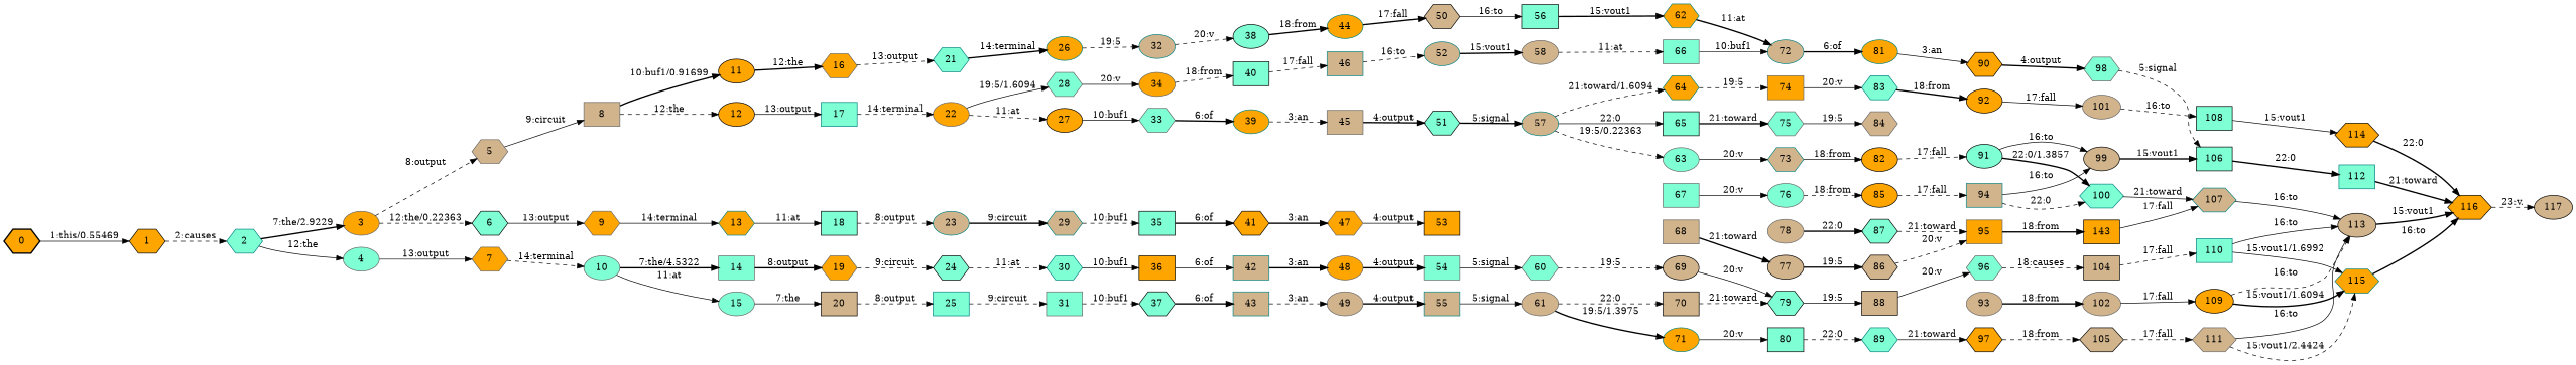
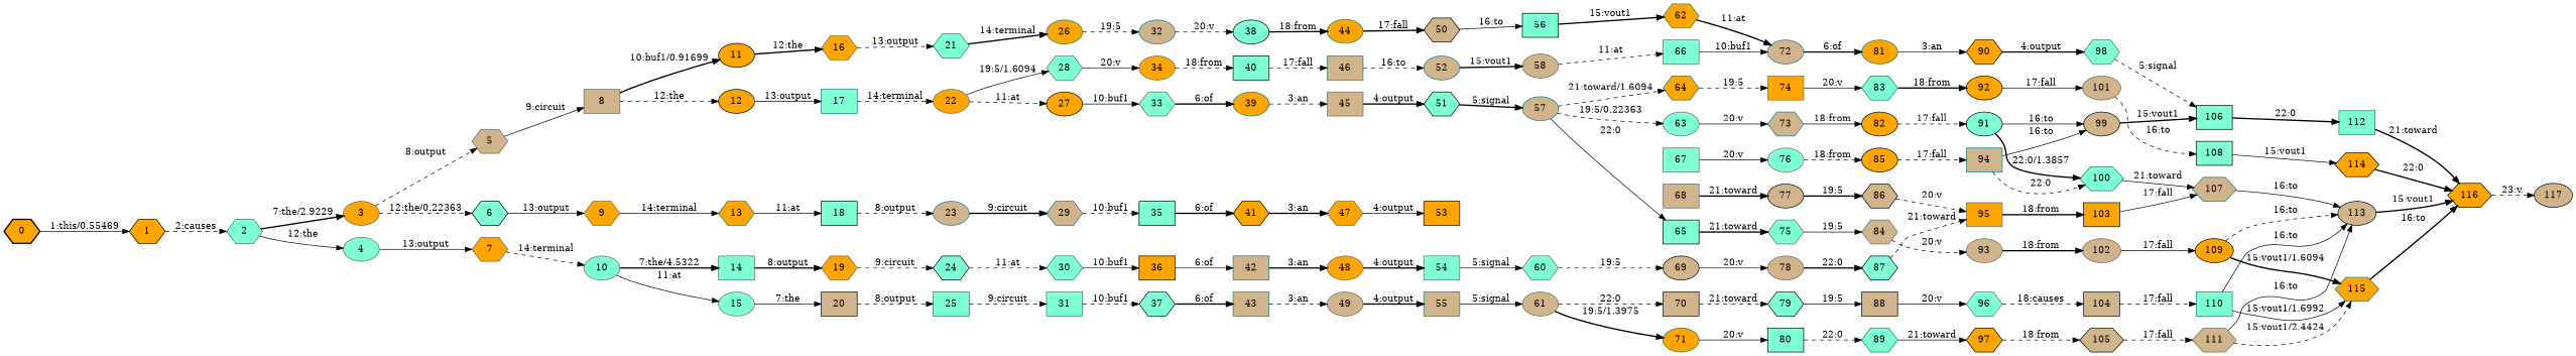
  digraph {
    nodesep=0.25
    rankdir=LR
    ranksep=0.4
    node [color=black fillcolor=aquamarine fontsize=14 shape=hexagon style="solid,filled"]
    edge [fontsize=14 style=dashed]
    n1 [fillcolor=orange label=0 style="bold,filled"]
    n2 [fillcolor=orange label=1]
    n3 [color=teal label=2]
    n4 [color=gray40 fillcolor=orange label=3 shape=ellipse]
    n5 [color=gray40 label=4 shape=ellipse]
    n6 [label=6]
    n7 [color=gray40 fillcolor=tan label=5]
    n8 [color=gray40 fillcolor=orange label=7]
    n9 [color=gray40 fillcolor=orange label=9]
    n10 [color=gray40 fillcolor=tan label=8 shape=box]
    n11 [color=gray40 label=10 shape=ellipse]
    n12 [color=teal fillcolor=orange label=13]
    n13 [fillcolor=orange label=12 shape=ellipse]
    n14 [fillcolor=orange label=11 shape=ellipse]
    n15 [color=gray40 label=14 shape=box]
    n16 [color=gray40 label=15 shape=ellipse]
    n17 [color=teal label=17 shape=box]
    n18 [color=gray40 fillcolor=orange label=16]
    n19 [label=18 shape=box]
    n20 [color=gray40 fillcolor=orange label=19]
    n21 [fillcolor=tan label=20 shape=box]
    n22 [color=gray40 fillcolor=orange label=22 shape=ellipse]
    n23 [color=teal label=21]
    n24 [color=teal fillcolor=tan label=23 shape=ellipse]
    n25 [label=24]
    n26 [color=teal label=25 shape=box]
    n27 [color=teal fillcolor=orange label=26 shape=ellipse]
    n28 [fillcolor=orange label=27 shape=ellipse]
    n29 [color=gray40 label=28]
    n30 [color=teal fillcolor=tan label=29]
    n31 [color=teal label=30]
    n32 [color=gray40 label=31 shape=box]
    n33 [color=teal fillcolor=tan label=32 shape=ellipse]
    n34 [color=gray40 label=33]
    n35 [color=gray40 fillcolor=orange label=34 shape=ellipse]
    n36 [label=35 shape=box]
    n37 [fillcolor=orange label=36 shape=box]
    n38 [label=37]
    n39 [label=38 shape=ellipse]
    n40 [color=teal fillcolor=orange label=39 shape=ellipse]
    n41 [label=40 shape=box]
    n42 [fillcolor=orange label=41]
    n43 [color=teal fillcolor=tan label=42 shape=box]
    n44 [color=teal fillcolor=tan label=43 shape=box]
    n45 [color=teal fillcolor=orange label=44 shape=ellipse]
    n46 [color=gray40 fillcolor=tan label=45 shape=box]
    n47 [color=teal fillcolor=tan label=46 shape=box]
    n48 [color=gray40 fillcolor=orange label=47]
    n49 [color=gray40 fillcolor=orange label=48 shape=ellipse]
    n50 [color=gray40 fillcolor=tan label=49 shape=ellipse]
    n51 [fillcolor=tan label=50]
    n52 [label=51]
    n53 [color=teal fillcolor=tan label=52 shape=ellipse]
    n54 [fillcolor=orange label=53 shape=box]
    n55 [color=gray40 label=54 shape=box]
    n56 [color=teal fillcolor=tan label=55 shape=box]
    n57 [label=56 shape=box]
    n58 [color=teal fillcolor=tan label=57 shape=ellipse]
    n59 [color=gray40 fillcolor=tan label=58 shape=ellipse]
    n60 [color=gray40 label=60]
    n61 [color=gray40 fillcolor=tan label=61 shape=ellipse]
    n62 [color=teal fillcolor=orange label=62]
    n63 [color=gray40 label=63 shape=ellipse]
    n64 [color=teal fillcolor=orange label=64]
    n65 [label=65 shape=box]
    n66 [color=gray40 label=66 shape=box]
    n67 [fillcolor=tan label=69 shape=ellipse]
    n68 [color=teal fillcolor=orange label=71 shape=ellipse]
    n69 [fillcolor=tan label=70 shape=box]
    n70 [color=teal fillcolor=tan label=72 shape=ellipse]
    n71 [color=teal fillcolor=tan label=73]
    n72 [color=gray40 fillcolor=orange label=74 shape=box]
    n73 [color=gray40 label=75]
    n74 [color=gray40 label=67 shape=box]
    n75 [color=gray40 label=76 shape=ellipse]
    n76 [color=gray40 fillcolor=tan label=68 shape=box]
    n77 [fillcolor=tan label=77 shape=ellipse]
    n78 [color=gray40 fillcolor=tan label=78 shape=ellipse]
    n79 [label=80 shape=box]
    n80 [label=79]
    n81 [color=teal fillcolor=orange label=81 shape=ellipse]
    n82 [fillcolor=orange label=82 shape=ellipse]
    n83 [color=teal label=83]
    n84 [color=gray40 fillcolor=tan label=84]
    n85 [fillcolor=orange label=85 shape=ellipse]
    n86 [fillcolor=tan label=86]
    n87 [label=87]
    n88 [color=teal label=89]
    n89 [fillcolor=tan label=88 shape=box]
    n90 [fillcolor=orange label=90]
    n91 [label=91 shape=ellipse]
    n92 [fillcolor=orange label=92 shape=ellipse]
    n93 [color=gray40 fillcolor=tan label=93 shape=ellipse]
    n94 [color=teal fillcolor=tan label=94 shape=box]
    n95 [color=gray40 fillcolor=orange label=95 shape=box]
    n96 [color=gray40 label=96]
    n97 [fillcolor=orange label=97]
    n98 [color=gray40 label=98]
    n99 [fillcolor=tan label=99 shape=ellipse]
    n100 [color=teal label=100]
    n101 [color=gray40 fillcolor=tan label=101 shape=ellipse]
    n102 [color=gray40 fillcolor=tan label=102 shape=ellipse]
-   n103 [fillcolor=orange label=143 shape=box]
+   n103 [fillcolor=orange label=103 shape=box]
    n104 [fillcolor=tan label=104 shape=box]
    n105 [fillcolor=tan label=105]
    n106 [label=106 shape=box]
    n107 [color=teal fillcolor=tan label=107]
    n108 [label=108 shape=box]
    n109 [fillcolor=orange label=109 shape=ellipse]
    n110 [color=teal label=110 shape=box]
    n111 [color=gray40 fillcolor=tan label=111]
    n112 [color=teal label=112 shape=box]
    n113 [fillcolor=tan label=113 shape=ellipse]
    n114 [fillcolor=orange label=114]
    n115 [color=teal fillcolor=orange label=115]
    n116 [fillcolor=orange label=116]
    n117 [fillcolor=tan label=117 shape=ellipse]
    n1 -> n2 [label="1:this/0.55469" style=solid]
    n2 -> n3 [label="2:causes"]
    n3 -> n4 [label="7:the/2.9229" style=bold]
    n3 -> n5 [label="12:the" style=solid]
    n4 -> n6 [label="12:the/0.22363"]
    n4 -> n7 [label="8:output"]
    n5 -> n8 [label="13:output" style=solid]
    n6 -> n9 [label="13:output" style=solid]
    n7 -> n10 [label="9:circuit" style=solid]
    n8 -> n11 [label="14:terminal"]
    n9 -> n12 [label="14:terminal" style=solid]
    n10 -> n13 [label="12:the"]
    n10 -> n14 [label="10:buf1/0.91699" style=bold]
    n11 -> n15 [label="7:the/4.5322" style=bold]
    n11 -> n16 [label="11:at" style=solid]
    n12 -> n19 [label="11:at" style=solid]
    n13 -> n17 [label="13:output" style=solid]
    n14 -> n18 [label="12:the" style=bold]
    n15 -> n20 [label="8:output" style=bold]
    n16 -> n21 [label="7:the" style=solid]
    n17 -> n22 [label="14:terminal"]
    n18 -> n23 [label="13:output"]
    n19 -> n24 [label="8:output"]
    n20 -> n25 [label="9:circuit"]
    n21 -> n26 [label="8:output"]
    n22 -> n28 [label="11:at"]
    n22 -> n29 [label="19:5/1.6094" style=solid]
    n23 -> n27 [label="14:terminal" style=bold]
    n24 -> n30 [label="9:circuit" style=bold]
    n25 -> n31 [label="11:at"]
    n26 -> n32 [label="9:circuit"]
    n27 -> n33 [label="19:5"]
    n28 -> n34 [label="10:buf1" style=solid]
    n29 -> n35 [label="20:v" style=solid]
    n30 -> n36 [label="10:buf1"]
    n31 -> n37 [label="10:buf1" style=solid]
    n32 -> n38 [label="10:buf1"]
    n33 -> n39 [label="20:v"]
    n34 -> n40 [label="6:of" style=bold]
    n35 -> n41 [label="18:from"]
    n36 -> n42 [label="6:of" style=bold]
    n37 -> n43 [label="6:of" style=solid]
    n38 -> n44 [label="6:of" style=bold]
    n39 -> n45 [label="18:from" style=bold]
    n40 -> n46 [label="3:an"]
    n41 -> n47 [label="17:fall"]
    n42 -> n48 [label="3:an" style=bold]
    n43 -> n49 [label="3:an" style=bold]
    n44 -> n50 [label="3:an"]
    n45 -> n51 [label="17:fall" style=bold]
    n46 -> n52 [label="4:output" style=bold]
    n47 -> n53 [label="16:to"]
    n48 -> n54 [label="4:output" style=solid]
    n49 -> n55 [label="4:output" style=bold]
    n50 -> n56 [label="4:output" style=bold]
    n51 -> n57 [label="16:to" style=solid]
    n52 -> n58 [label="5:signal" style=bold]
    n53 -> n59 [label="15:vout1" style=bold]
    n55 -> n60 [label="5:signal" style=solid]
    n56 -> n61 [label="5:signal" style=solid]
    n57 -> n62 [label="15:vout1" style=bold]
    n58 -> n63 [label="19:5/0.22363"]
    n58 -> n64 [label="21:toward/1.6094"]
    n58 -> n65 [label="22:0" style=solid]
    n59 -> n66 [label="11:at"]
    n60 -> n67 [label="19:5"]
    n61 -> n68 [label="19:5/1.3975" style=bold]
    n61 -> n69 [label="22:0"]
    n62 -> n70 [label="11:at" style=bold]
    n63 -> n71 [label="20:v" style=solid]
    n64 -> n72 [label="19:5"]
    n65 -> n73 [label="21:toward" style=bold]
    n66 -> n70 [label="10:buf1" style=solid]
-   n67 -> n80 [label="20:v" style=solid]
+   n67 -> n78 [label="20:v" style=solid]
    n68 -> n79 [label="20:v" style=solid]
    n69 -> n80 [label="21:toward"]
    n70 -> n81 [label="6:of" style=bold]
    n71 -> n82 [label="18:from" style=solid]
    n72 -> n83 [label="20:v" style=solid]
    n73 -> n84 [label="19:5" style=solid]
    n74 -> n75 [label="20:v" style=solid]
    n75 -> n85 [label="18:from"]
    n76 -> n77 [label="21:toward" style=bold]
    n77 -> n86 [label="19:5" style=bold]
    n78 -> n87 [label="22:0" style=bold]
    n79 -> n88 [label="22:0"]
    n80 -> n89 [label="19:5" style=solid]
    n81 -> n90 [label="3:an" style=solid]
    n82 -> n91 [label="17:fall"]
    n83 -> n92 [label="18:from" style=bold]
+   n84 -> n93 [label="20:v"]
    n85 -> n94 [label="17:fall"]
    n86 -> n95 [label="20:v"]
    n87 -> n95 [label="21:toward"]
    n88 -> n97 [label="21:toward" style=solid]
    n89 -> n96 [label="20:v" style=solid]
    n90 -> n98 [label="4:output" style=bold]
    n91 -> n99 [label="16:to" style=solid]
    n91 -> n100 [label="22:0/1.3857" style=bold]
    n92 -> n101 [label="17:fall" style=solid]
    n93 -> n102 [label="18:from" style=bold]
    n94 -> n99 [label="16:to" style=solid]
    n94 -> n100 [label="22:0"]
    n95 -> n103 [label="18:from" style=bold]
    n96 -> n104 [label="18:causes"]
    n97 -> n105 [label="18:from"]
    n98 -> n106 [label="5:signal"]
    n99 -> n106 [label="15:vout1" style=bold]
    n100 -> n107 [label="21:toward" style=solid]
    n101 -> n108 [label="16:to"]
    n102 -> n109 [label="17:fall" style=solid]
    n103 -> n107 [label="17:fall" style=solid]
    n104 -> n110 [label="17:fall"]
    n105 -> n111 [label="17:fall"]
    n106 -> n112 [label="22:0" style=bold]
    n107 -> n113 [label="16:to" style=solid]
    n108 -> n114 [label="15:vout1" style=solid]
    n109 -> n113 [label="16:to"]
    n109 -> n115 [label="15:vout1/1.6094" style=bold]
    n110 -> n113 [label="16:to" style=solid]
    n110 -> n115 [label="15:vout1/1.6992" style=solid]
    n111 -> n113 [label="16:to" style=solid]
    n111 -> n115 [label="15:vout1/2.4424"]
    n112 -> n116 [label="21:toward" style=bold]
    n113 -> n116 [label="15:vout1" style=bold]
    n114 -> n116 [label="22:0" style=bold]
    n115 -> n116 [label="16:to" style=bold]
    n116 -> n117 [label="23:v."]
  }
